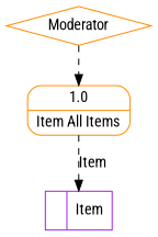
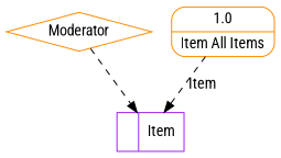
  digraph {
    fontname="Roboto Condensed"
    node [color=darkorange fontname="Roboto Condensed"]
    edge [fontname="Roboto Condensed" style=dashed]
    n1 [color=purple label="<f0>  |<f1> Item " shape=record]
    n2 [label=Moderator shape=diamond]
    n3 [label="{<f0> 1.0|<f1> Item All Items }" shape=Mrecord]
-   n2 -> n3
+   n2 -> n1
    n3 -> n1 [label=Item]
  }
